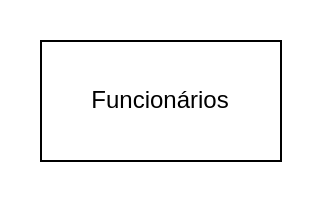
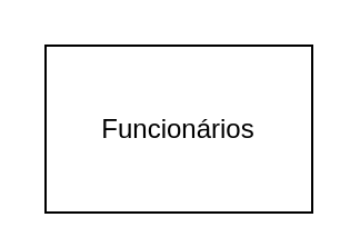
  <mxCell id="0" />
  <mxCell id="1" parent="0" />
- <mxCell id="2" value="Funcionários" style="rounded=0;whiteSpace=wrap;html=1;" vertex="1" parent="1"><mxGeometry x="20" y="20" width="120" height="60" as="geometry" /></mxCell>
+ <mxCell id="2" value="Funcionários" style="rounded=0;whiteSpace=wrap;html=1;" vertex="1" parent="1"><mxGeometry x="20" y="20" width="120" height="75" as="geometry" /></mxCell>
